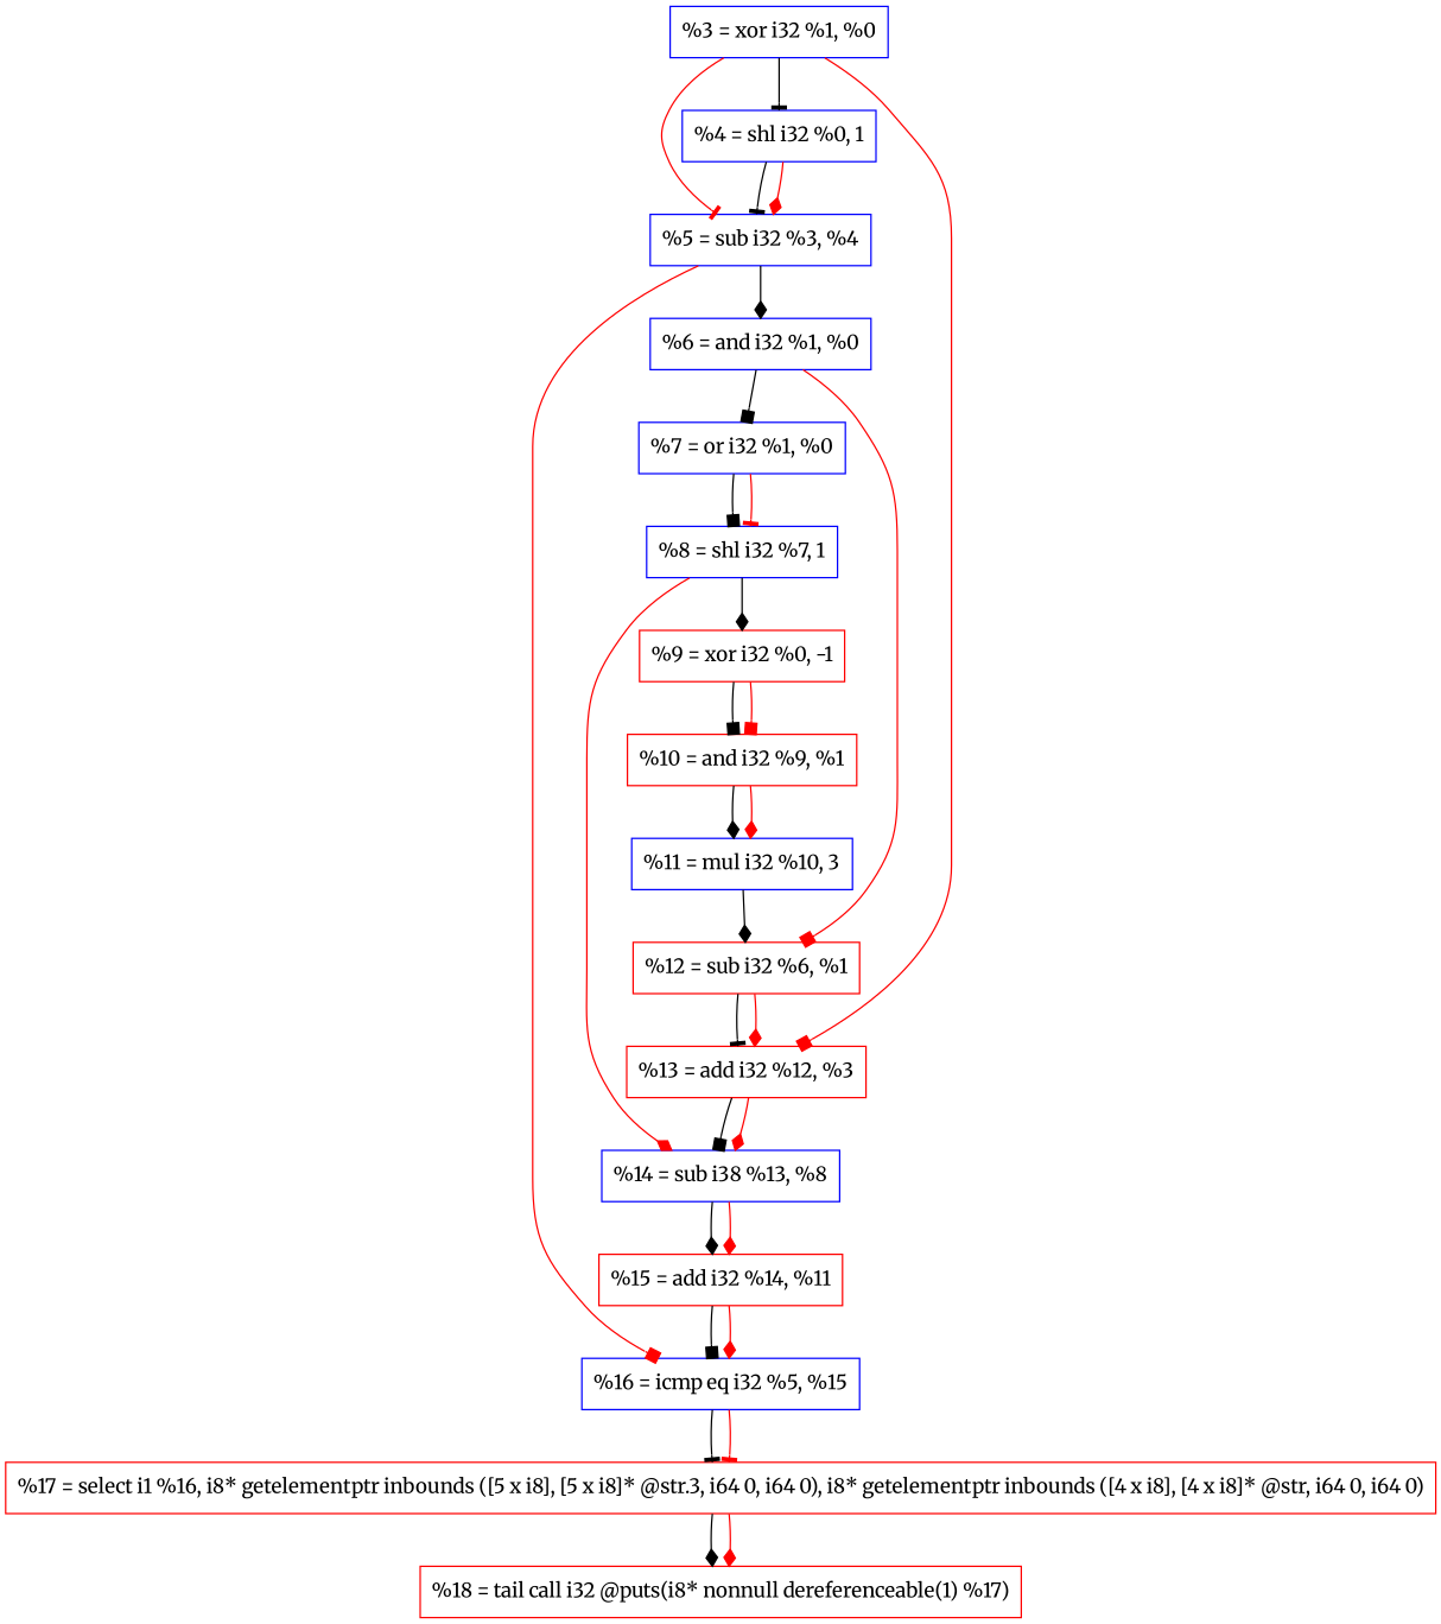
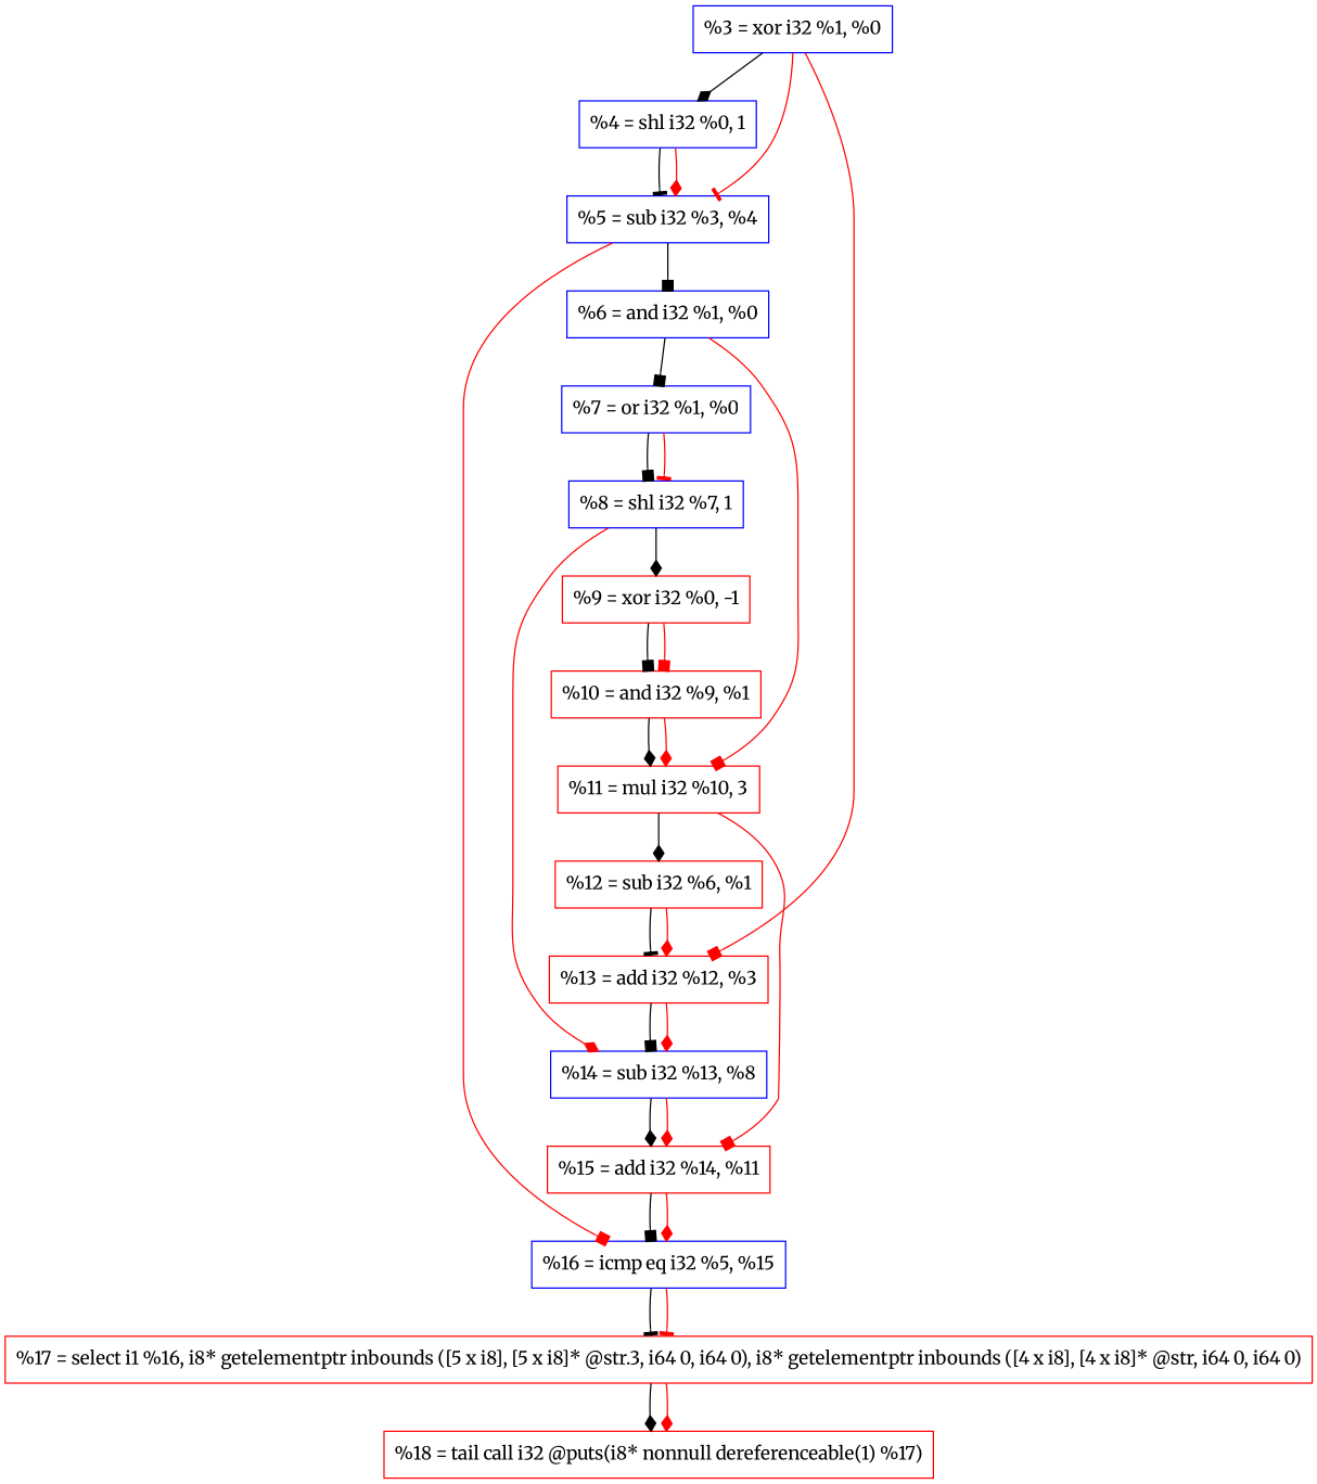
  digraph {
    fontname=Merriweather
    node [color=blue fontname=Merriweather shape=record]
    edge [arrowhead=diamond fontname=Merriweather color=red]
    n1 [label="  %3 = xor i32 %1, %0"]
    n2 [label="  %4 = shl i32 %0, 1"]
    n3 [label="  %5 = sub i32 %3, %4"]
    n4 [color=red label="  %13 = add i32 %12, %3"]
    n5 [label="  %6 = and i32 %1, %0"]
    n6 [label="  %16 = icmp eq i32 %5, %15"]
-   n7 [label="%14 = sub i38 %13, %8"]
+   n7 [label="  %14 = sub i32 %13, %8"]
    n8 [label="  %7 = or i32 %1, %0"]
    n9 [color=red label="  %12 = sub i32 %6, %1"]
    n10 [color=red label="  %17 = select i1 %16, i8* getelementptr inbounds ([5 x i8], [5 x i8]* @str.3, i64 0, i64 0), i8* getelementptr inbounds ([4 x i8], [4 x i8]* @str, i64 0, i64 0)"]
    n11 [label="  %8 = shl i32 %7, 1"]
    n12 [color=red label="  %9 = xor i32 %0, -1"]
    n13 [color=red label="  %10 = and i32 %9, %1"]
    n14 [color=red label="  %15 = add i32 %14, %11"]
-   n15 [label="  %11 = mul i32 %10, 3"]
+   n15 [color=red label="  %11 = mul i32 %10, 3"]
    n16 [color=red label="  %18 = tail call i32 @puts(i8* nonnull dereferenceable(1) %17)"]
-   n1 -> n2 [arrowhead=tee color=""]
+   n1 -> n2 [color=""]
    n1 -> n3 [arrowhead=tee]
    n1 -> n4 [arrowhead=box]
    n2 -> n3 [arrowhead=tee color=""]
    n2 -> n3
-   n3 -> n5 [color=""]
+   n3 -> n5 [arrowhead=box color=""]
    n3 -> n6 [arrowhead=box]
    n4 -> n7 [arrowhead=box color=""]
    n4 -> n7
    n5 -> n8 [arrowhead=box color=""]
-   n5 -> n9 [arrowhead=box]
+   n5 -> n15 [arrowhead=box]
    n6 -> n10 [arrowhead=tee color=""]
    n6 -> n10 [arrowhead=tee]
    n7 -> n14 [color=""]
    n7 -> n14
    n8 -> n11 [arrowhead=box color=""]
    n8 -> n11 [arrowhead=tee]
    n9 -> n4 [arrowhead=tee color=""]
    n9 -> n4
    n10 -> n16 [color=""]
    n10 -> n16
    n11 -> n7
    n11 -> n12 [color=""]
    n12 -> n13 [arrowhead=box color=""]
    n12 -> n13 [arrowhead=box]
    n13 -> n15 [color=""]
    n13 -> n15
    n14 -> n6 [arrowhead=box color=""]
    n14 -> n6
    n15 -> n9 [color=""]
+   n15 -> n14 [arrowhead=box]
  }
